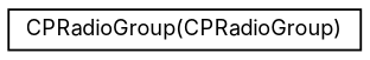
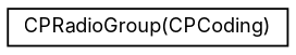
  digraph {
    rankdir=LR
    fontname=Inter
-   n1 [color=black fillcolor=white fontname=Inter fontsize=10 height=0.2 label="CPRadioGroup(CPRadioGroup)" shape=record style=filled width=0.4]
+   n1 [color=black fillcolor=white fontname=Inter fontsize=10 height=0.2 label="CPRadioGroup(CPCoding)" shape=record style=filled width=0.4]
  }
